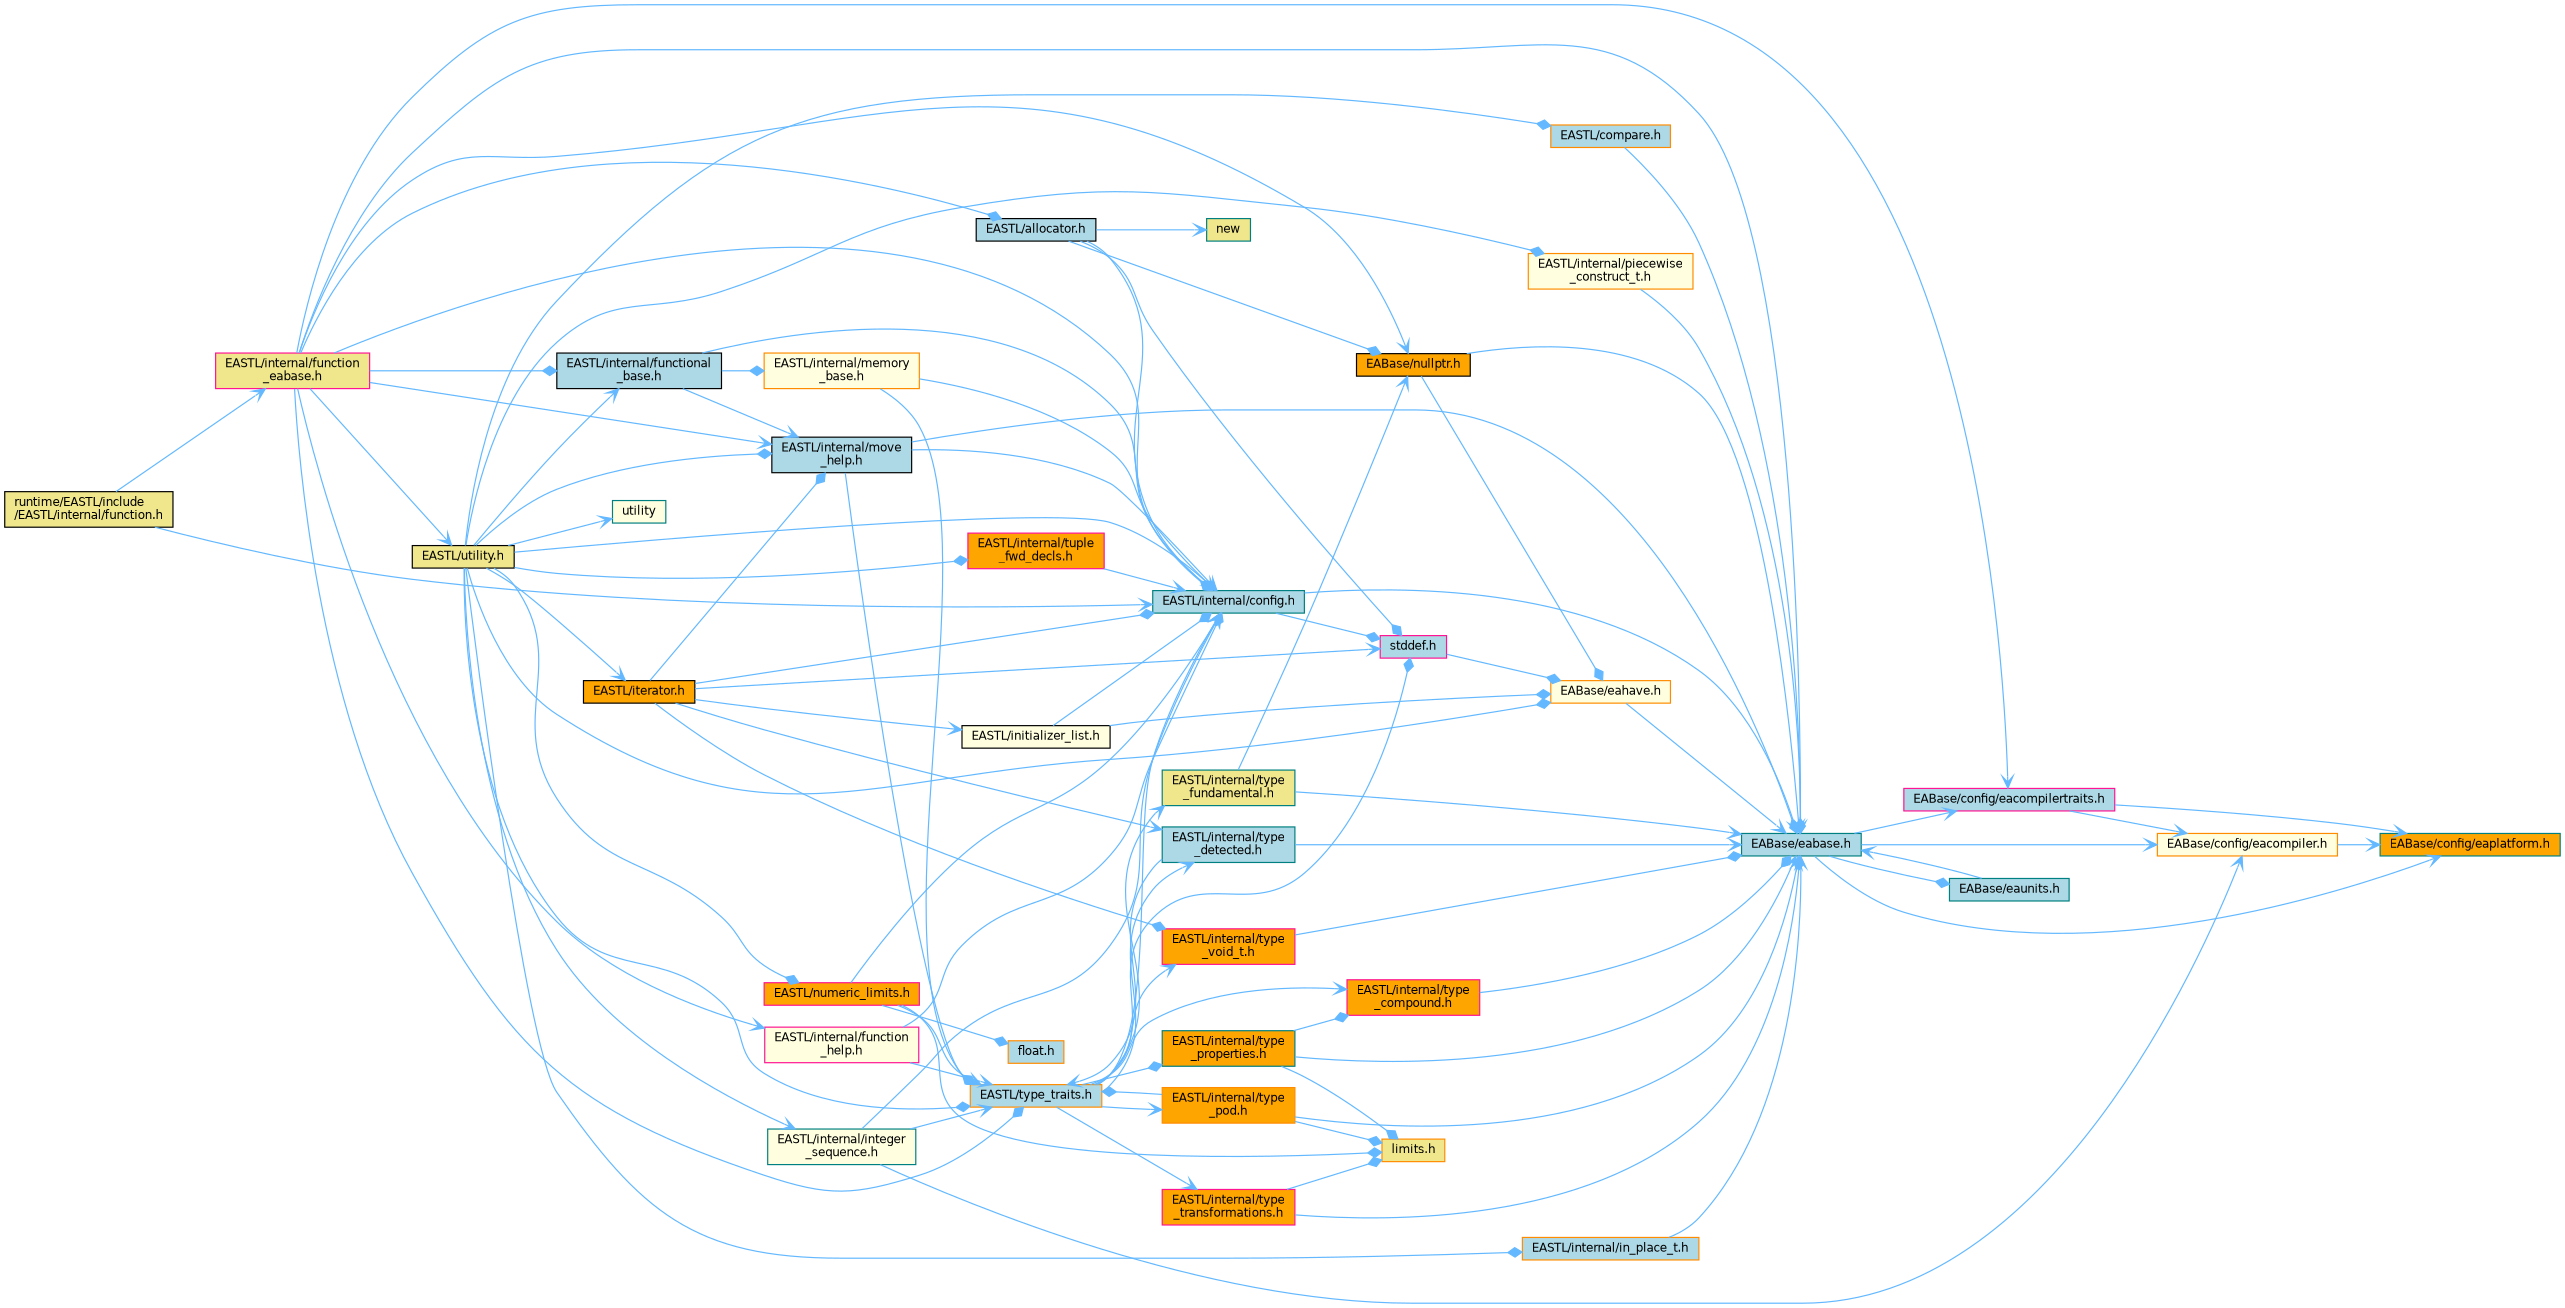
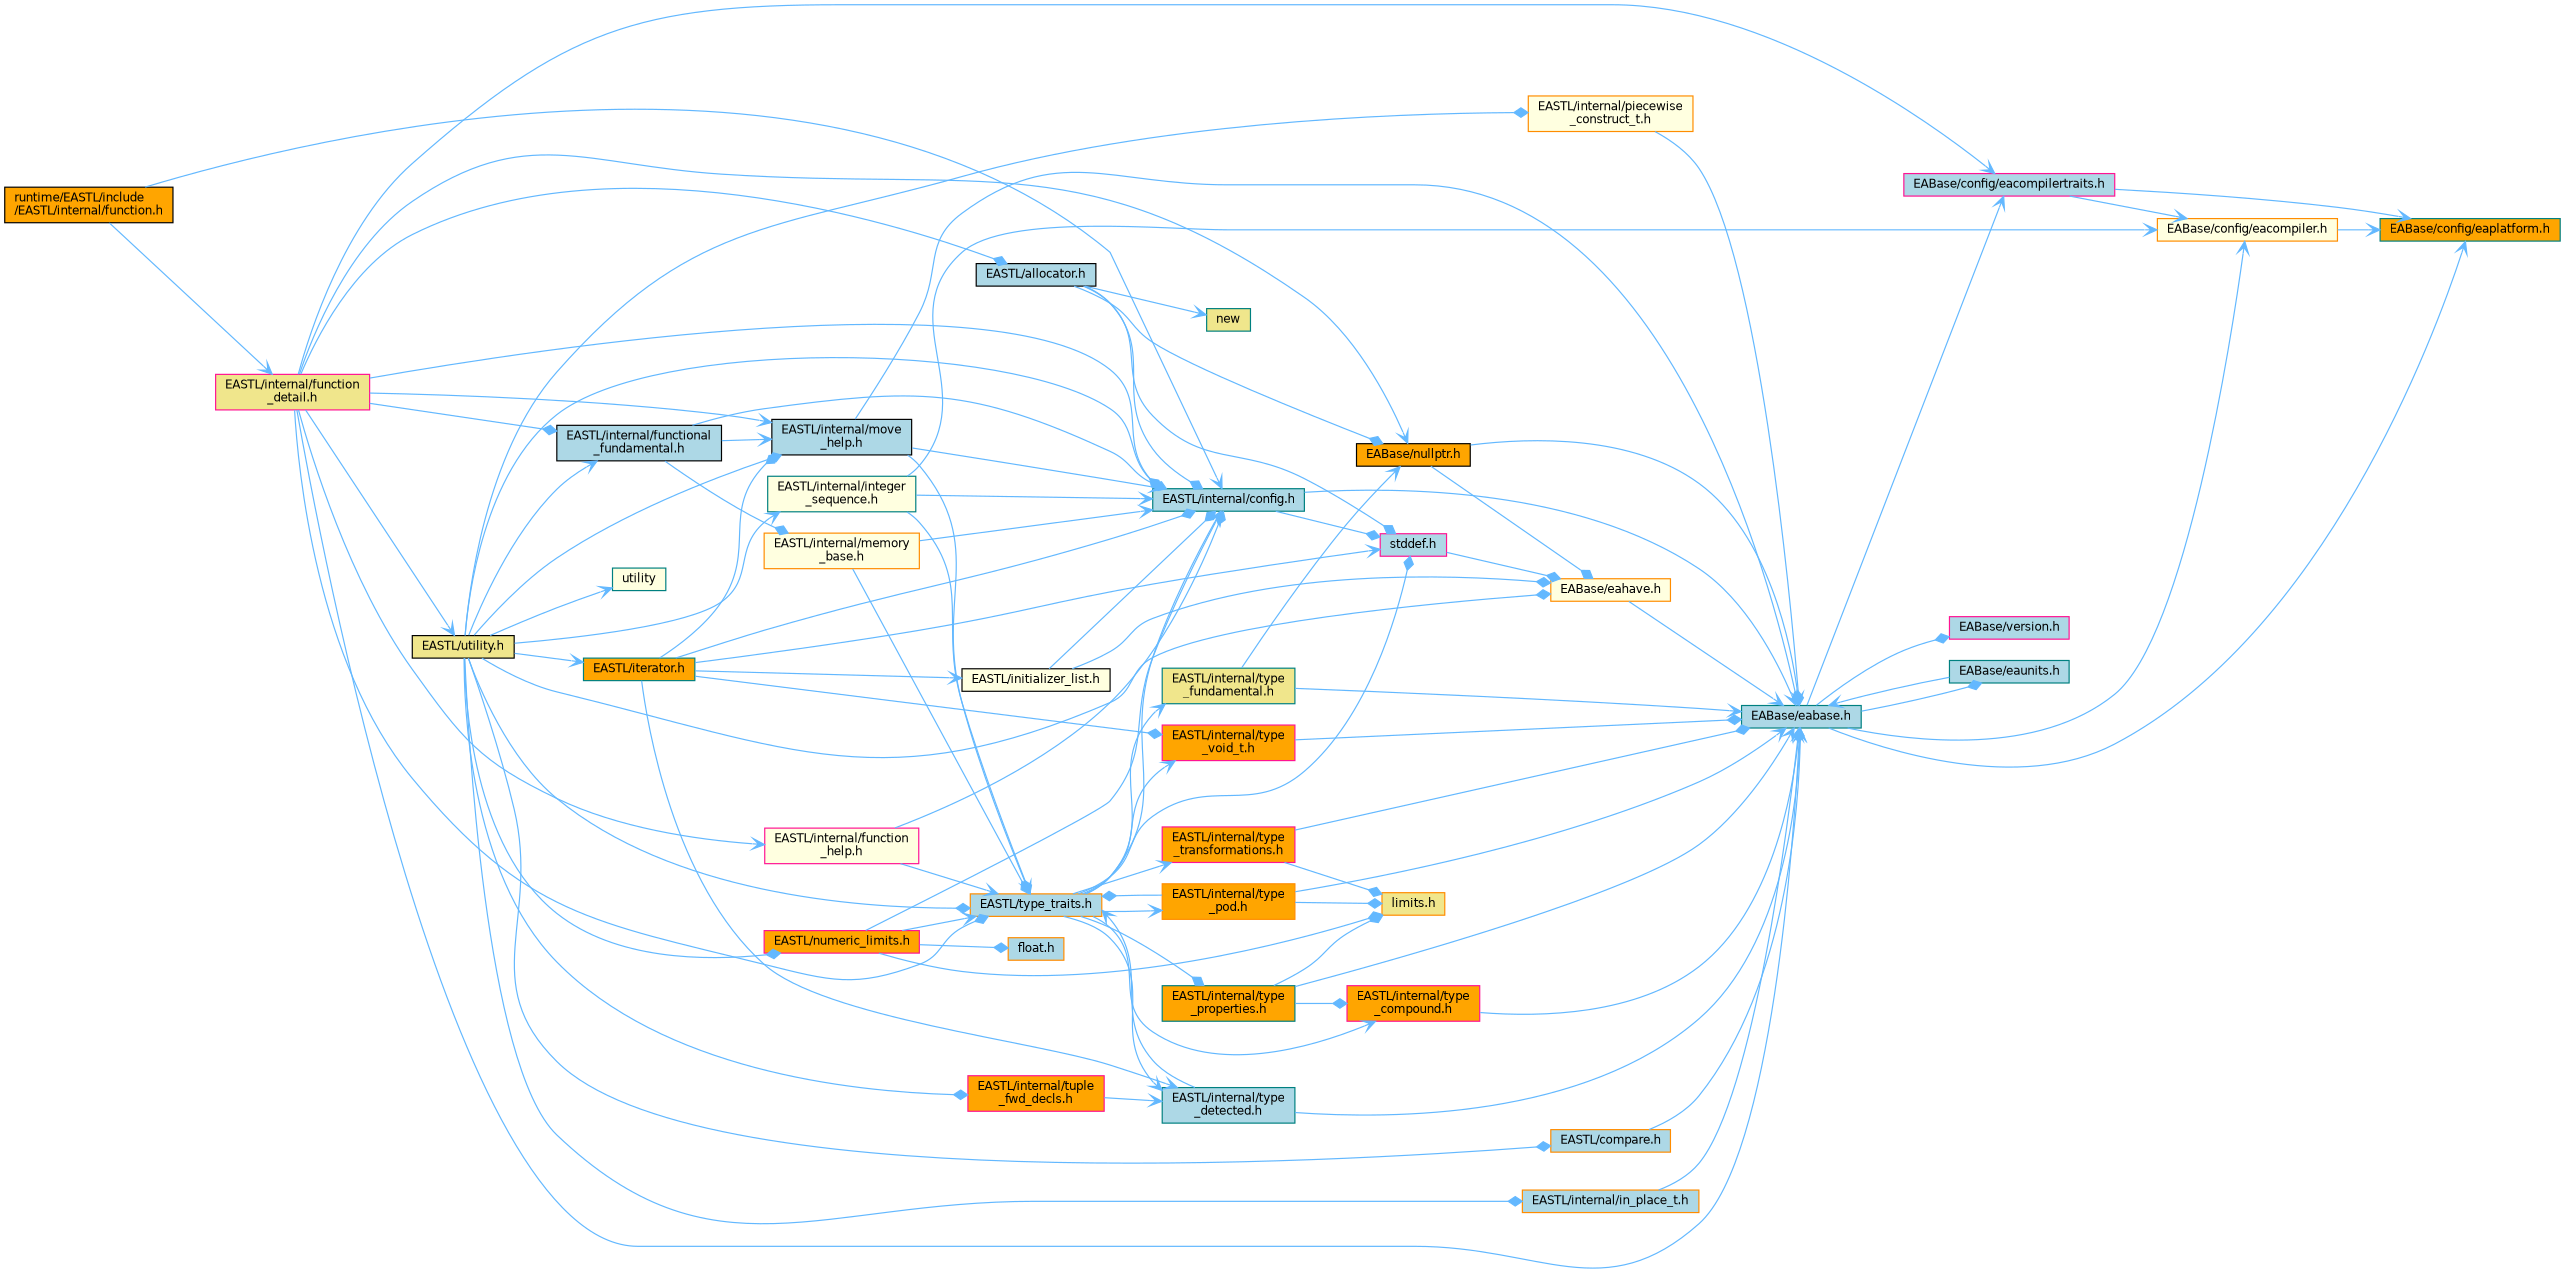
  digraph {
    rankdir=LR
    node [color=teal fillcolor=lightblue fontname=Helvetica fontsize=10 shape=box style=filled]
    edge [arrowhead=vee color=steelblue1 fontname=Helvetica fontsize=10 labelfontname=Helvetica labelfontsize=10 style=solid]
-   n1 [color=black fillcolor=khaki fontcolor=black height=0.2 label="runtime/EASTL/include\l/EASTL/internal/function.h" width=0.4]
+   n1 [color=black fillcolor=orange fontcolor=black height=0.2 label="runtime/EASTL/include\l/EASTL/internal/function.h" width=0.4]
    n2 [height=0.2 label="EASTL/internal/config.h" width=0.4]
-   n3 [color=deeppink fillcolor=khaki height=0.2 label="EASTL/internal/function\l_eabase.h" width=0.4]
+   n3 [color=deeppink fillcolor=khaki height=0.2 label="EASTL/internal/function\l_detail.h" width=0.4]
    n4 [height=0.2 label="EABase/eabase.h" width=0.4]
    n5 [color=deeppink height=0.2 label="stddef.h" width=0.4]
    n6 [color=deeppink height=0.2 label="EABase/config/eacompilertraits.h" width=0.4]
    n7 [color=black fillcolor=orange height=0.2 label="EABase/nullptr.h" width=0.4]
    n8 [color=black height=0.2 label="EASTL/allocator.h" width=0.4]
    n9 [color=deeppink fillcolor=lightyellow height=0.2 label="EASTL/internal/function\l_help.h" width=0.4]
    n10 [color=darkorange height=0.2 label="EASTL/type_traits.h" width=0.4]
-   n11 [color=black height=0.2 label="EASTL/internal/functional\l_base.h" width=0.4]
+   n11 [color=black height=0.2 label="EASTL/internal/functional\l_fundamental.h" width=0.4]
    n12 [color=black height=0.2 label="EASTL/internal/move\l_help.h" width=0.4]
    n13 [color=black fillcolor=khaki height=0.2 label="EASTL/utility.h" width=0.4]
    n14 [color=darkorange fillcolor=lightyellow height=0.2 label="EABase/config/eacompiler.h" width=0.4]
    n15 [fillcolor=orange height=0.2 label="EABase/config/eaplatform.h" width=0.4]
+   n16 [color=deeppink height=0.2 label="EABase/version.h" width=0.4]
    n17 [height=0.2 label="EABase/eaunits.h" width=0.4]
    n18 [color=darkorange fillcolor=lightyellow height=0.2 label="EABase/eahave.h" width=0.4]
    n19 [fillcolor=khaki height=0.2 label=new width=0.4]
    n20 [fillcolor=khaki height=0.2 label="EASTL/internal/type\l_fundamental.h" width=0.4]
    n21 [color=deeppink fillcolor=orange height=0.2 label="EASTL/internal/type\l_transformations.h" width=0.4]
    n22 [color=deeppink fillcolor=orange height=0.2 label="EASTL/internal/type\l_void_t.h" width=0.4]
    n23 [fillcolor=orange height=0.2 label="EASTL/internal/type\l_properties.h" width=0.4]
    n24 [color=deeppink fillcolor=orange height=0.2 label="EASTL/internal/type\l_compound.h" width=0.4]
    n25 [color=darkorange fillcolor=orange height=0.2 label="EASTL/internal/type\l_pod.h" width=0.4]
    n26 [height=0.2 label="EASTL/internal/type\l_detected.h" width=0.4]
    n27 [color=darkorange fillcolor=lightyellow height=0.2 label="EASTL/internal/memory\l_base.h" width=0.4]
-   n28 [color=black fillcolor=orange height=0.2 label="EASTL/iterator.h" width=0.4]
+   n28 [fillcolor=orange height=0.2 label="EASTL/iterator.h" width=0.4]
    n29 [color=deeppink fillcolor=orange height=0.2 label="EASTL/numeric_limits.h" width=0.4]
    n30 [color=darkorange height=0.2 label="EASTL/compare.h" width=0.4]
    n31 [fillcolor=lightyellow height=0.2 label="EASTL/internal/integer\l_sequence.h" width=0.4]
    n32 [color=deeppink fillcolor=orange height=0.2 label="EASTL/internal/tuple\l_fwd_decls.h" width=0.4]
    n33 [color=darkorange height=0.2 label="EASTL/internal/in_place_t.h" width=0.4]
    n34 [color=darkorange fillcolor=lightyellow height=0.2 label="EASTL/internal/piecewise\l_construct_t.h" width=0.4]
    n35 [fillcolor=lightyellow height=0.2 label=utility width=0.4]
    n36 [color=darkorange fillcolor=khaki height=0.2 label="limits.h" width=0.4]
    n37 [color=black fillcolor=lightyellow height=0.2 label="EASTL/initializer_list.h" width=0.4]
    n38 [color=darkorange height=0.2 label="float.h" width=0.4]
    n1 -> n2
    n1 -> n3
    n2 -> n4
    n2 -> n5 [arrowhead=diamond]
    n3 -> n2 [arrowhead=diamond]
    n3 -> n4 [arrowhead=diamond]
    n3 -> n6
    n3 -> n7
    n3 -> n8 [arrowhead=diamond]
    n3 -> n9
    n3 -> n10 [arrowhead=diamond]
    n3 -> n11 [arrowhead=diamond]
    n3 -> n12
    n3 -> n13
    n4 -> n6
    n4 -> n14
    n4 -> n15
+   n4 -> n16 [arrowhead=diamond]
    n4 -> n17 [arrowhead=diamond]
    n5 -> n18 [arrowhead=diamond]
    n6 -> n14
    n6 -> n15
    n7 -> n4
    n7 -> n18 [arrowhead=diamond]
    n8 -> n2 [arrowhead=diamond]
    n8 -> n5 [arrowhead=diamond]
    n8 -> n7 [arrowhead=diamond]
    n8 -> n19
    n9 -> n2 [arrowhead=diamond]
    n9 -> n10
    n10 -> n2
    n10 -> n5 [arrowhead=diamond]
    n10 -> n20
    n10 -> n21
    n10 -> n22
    n10 -> n23 [arrowhead=diamond]
    n10 -> n24
    n10 -> n25
    n10 -> n26
    n11 -> n2 [arrowhead=diamond]
    n11 -> n12
    n11 -> n27 [arrowhead=diamond]
    n12 -> n2
    n12 -> n4 [arrowhead=diamond]
    n12 -> n10 [arrowhead=diamond]
    n13 -> n2 [arrowhead=diamond]
    n13 -> n10 [arrowhead=diamond]
    n13 -> n11
    n13 -> n12 [arrowhead=diamond]
    n13 -> n18 [arrowhead=diamond]
    n13 -> n28
    n13 -> n29 [arrowhead=diamond]
    n13 -> n30 [arrowhead=diamond]
    n13 -> n31
    n13 -> n32 [arrowhead=diamond]
    n13 -> n33 [arrowhead=diamond]
    n13 -> n34 [arrowhead=diamond]
    n13 -> n35
    n14 -> n15
    n17 -> n4
    n18 -> n4
    n20 -> n4
    n20 -> n7
    n21 -> n4 [arrowhead=diamond]
    n21 -> n36 [arrowhead=diamond]
    n22 -> n4 [arrowhead=diamond]
    n23 -> n4
    n23 -> n24 [arrowhead=diamond]
    n23 -> n36 [arrowhead=diamond]
    n24 -> n4 [arrowhead=diamond]
    n25 -> n4
    n25 -> n10 [arrowhead=diamond]
    n25 -> n36 [arrowhead=diamond]
    n26 -> n4
    n26 -> n10
    n27 -> n2
    n27 -> n10 [arrowhead=diamond]
    n28 -> n2 [arrowhead=diamond]
    n28 -> n5
    n28 -> n12 [arrowhead=diamond]
    n28 -> n22 [arrowhead=diamond]
    n28 -> n26
    n28 -> n37
    n29 -> n2
    n29 -> n10
    n29 -> n36 [arrowhead=diamond]
    n29 -> n38 [arrowhead=diamond]
    n30 -> n4
    n31 -> n2
    n31 -> n10
    n31 -> n14
-   n32 -> n2
+   n32 -> n26
    n33 -> n4
    n34 -> n4 [arrowhead=diamond]
    n37 -> n2 [arrowhead=diamond]
    n37 -> n18 [arrowhead=diamond]
  }
